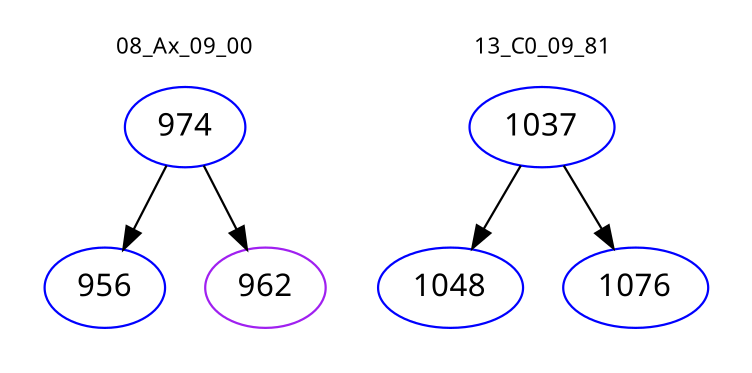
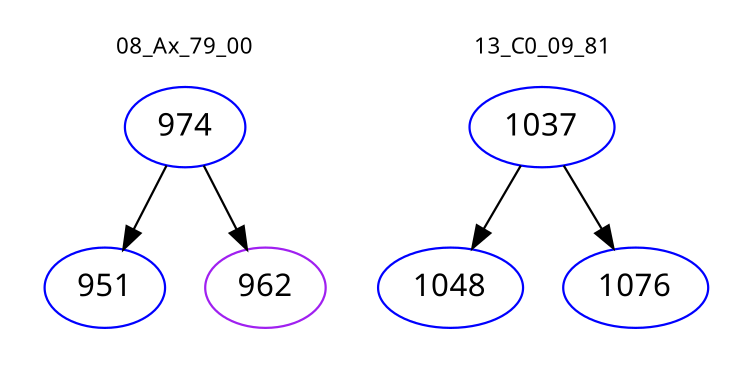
  digraph {
    fontname="Noto Sans"
    node [color=blue fontname="Noto Sans"]
    edge [color=black fontname="Noto Sans"]
    n1 [label=974]
-   n2 [label=956]
+   n2 [label=951]
    n3 [color=purple label=962]
    n4 [label=1037]
    n5 [label=1048]
    n6 [label=1076]
    subgraph cluster_1 {
      color=white
      fontsize=10
-     label="08_Ax_09_00"
+     label="08_Ax_79_00"
      n1
      n2
      n3
    }
    subgraph cluster_2 {
      color=white
      fontsize=10
      label="13_C0_09_81"
      n4
      n5
      n6
    }
    n1 -> n2
    n1 -> n3
    n4 -> n5
    n4 -> n6
  }
